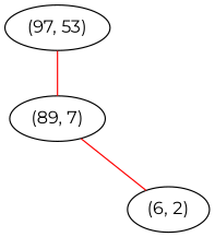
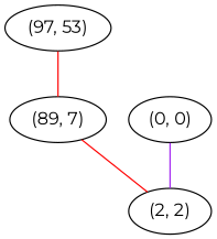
  graph {
    fontname=Montserrat
    node [fontname=Montserrat]
    edge [color=red fontname=Montserrat weight=1]
    n1 [label="(97, 53)"]
    "(89, 7)"
-   "(2, 2)" [label="(6, 2)"]
+   "(2, 2)"
+   "(0, 0)"
    n1 -- "(89, 7)"
    "(89, 7)" -- "(2, 2)"
+   "(0, 0)" -- "(2, 2)" [color=purple weight=4]
  }
